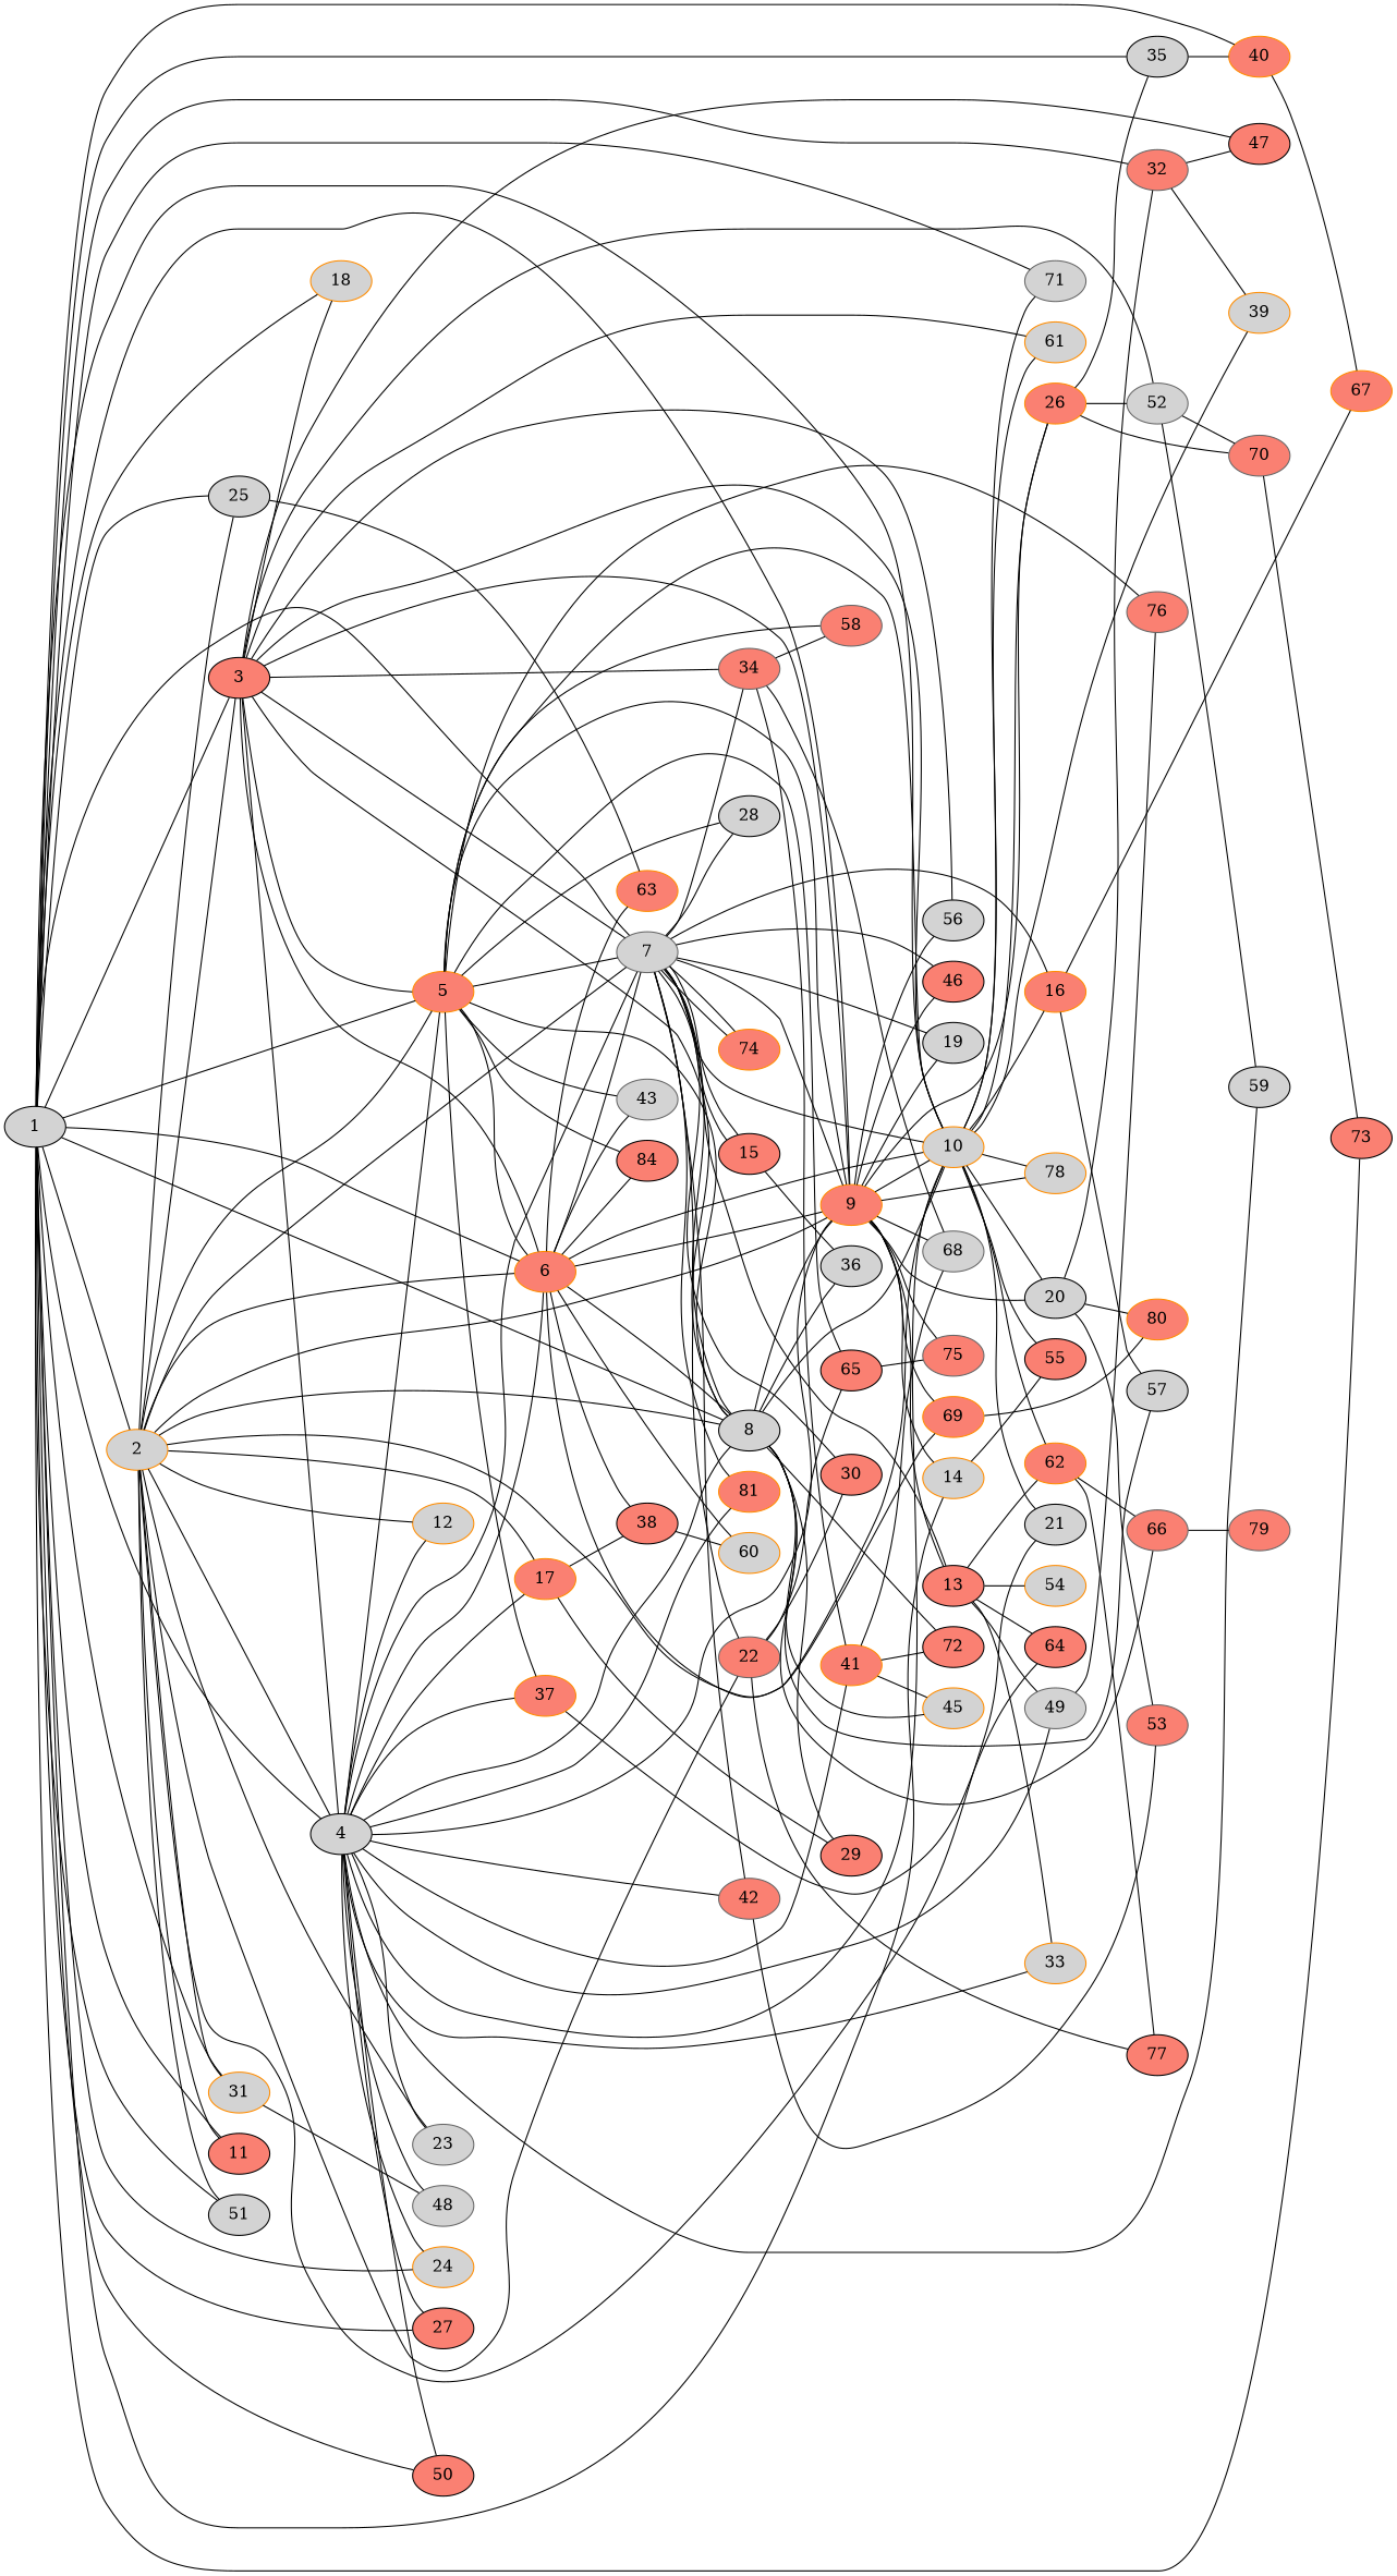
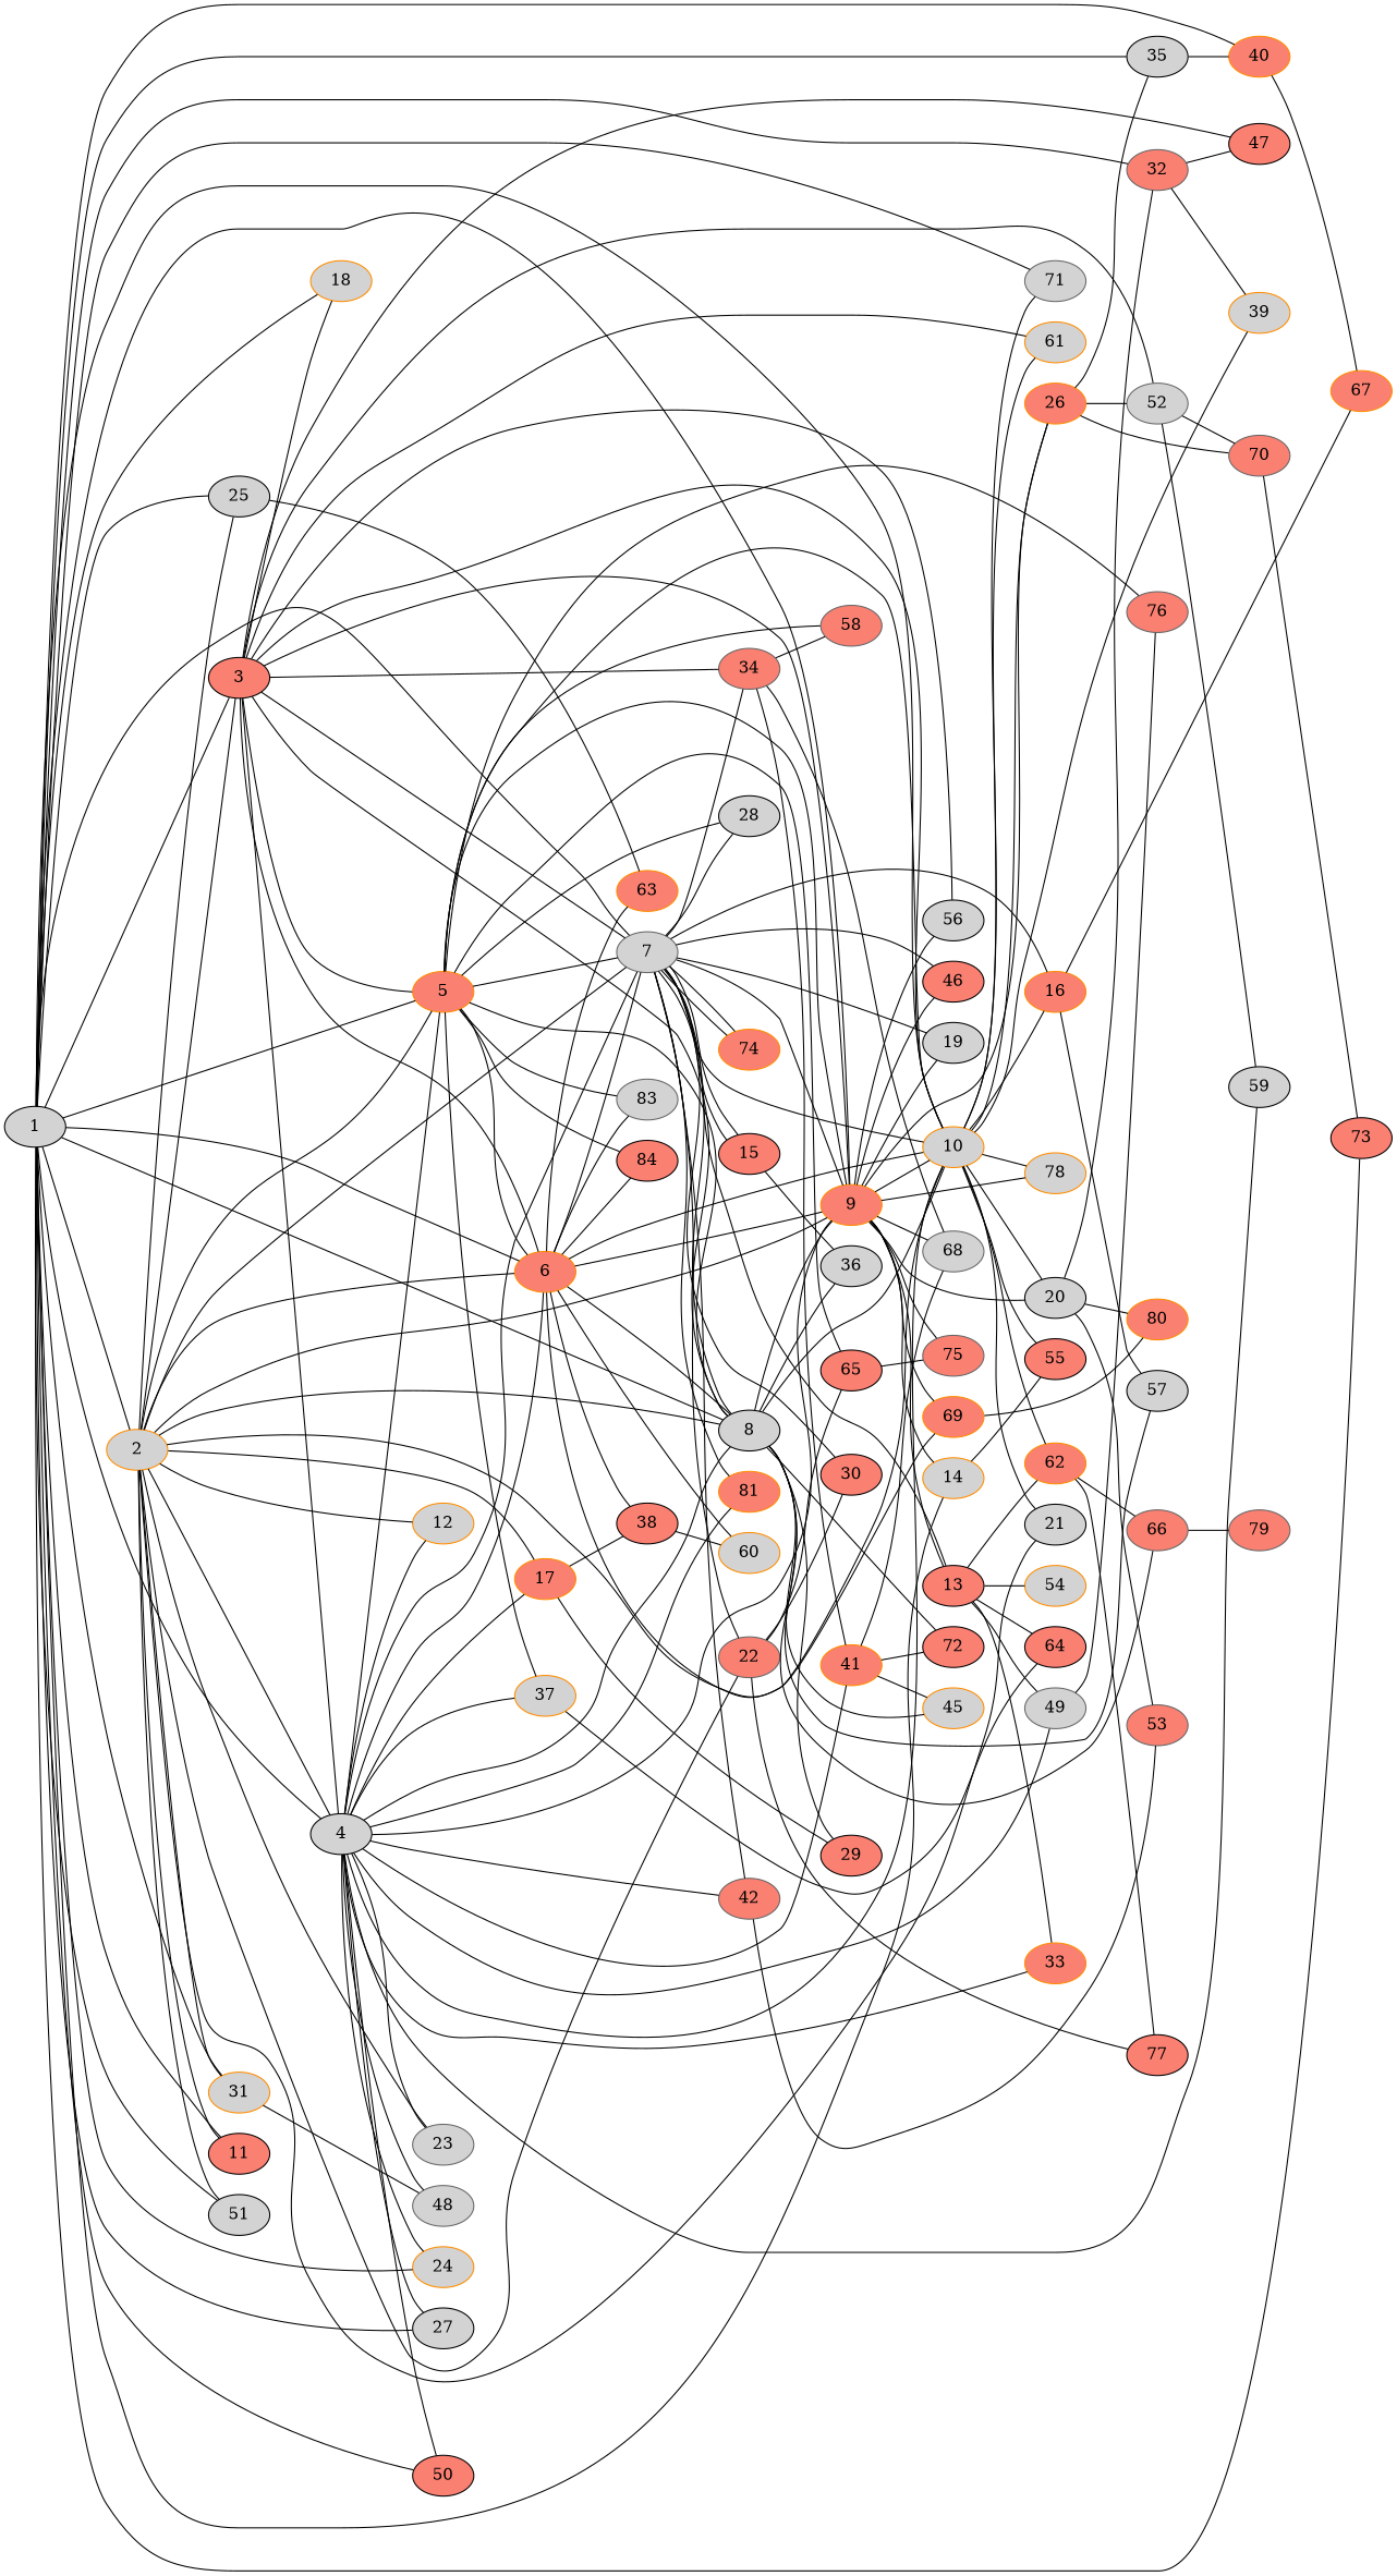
  graph {
    rankdir=LR
    node [color=black fillcolor=salmon style=filled]
    1 [fillcolor=lightgrey]
    2 [color=darkorange fillcolor=lightgrey]
    3
    4 [fillcolor=lightgrey]
    5 [color=darkorange]
    6 [color=darkorange]
    7 [color=gray40 fillcolor=lightgrey]
    8 [fillcolor=lightgrey]
    9 [color=darkorange]
    10 [color=darkorange fillcolor=lightgrey]
    11
    14 [color=darkorange fillcolor=lightgrey]
    18 [color=darkorange fillcolor=lightgrey]
    24 [color=darkorange fillcolor=lightgrey]
    25 [fillcolor=lightgrey]
-   27
+   27 [fillcolor=lightgrey]
    31 [color=darkorange fillcolor=lightgrey]
    32 [color=gray40]
    35 [fillcolor=lightgrey]
    40 [color=darkorange]
    50
    51 [fillcolor=lightgrey]
    71 [color=gray40 fillcolor=lightgrey]
    73
    12 [color=darkorange fillcolor=lightgrey]
    17 [color=darkorange]
    21 [fillcolor=lightgrey]
    22 [color=gray40]
    23 [color=gray40 fillcolor=lightgrey]
    34 [color=gray40]
    47
    52 [color=gray40 fillcolor=lightgrey]
    56 [fillcolor=lightgrey]
    61 [color=darkorange fillcolor=lightgrey]
-   33 [color=darkorange fillcolor=lightgrey]
-   37 [color=darkorange]
+   33 [color=darkorange]
+   37 [color=darkorange fillcolor=lightgrey]
    41 [color=darkorange]
    42 [color=gray40]
    48 [color=gray40 fillcolor=lightgrey]
    49 [color=gray40 fillcolor=lightgrey]
    59 [fillcolor=lightgrey]
    81 [color=darkorange]
    28 [fillcolor=lightgrey]
-   43 [color=gray40 fillcolor=lightgrey]
+   43 [color=gray40 fillcolor=lightgrey label=83]
    n45 [label=84]
    58 [color=gray40]
    65
    76 [color=gray40]
    38
    60 [color=darkorange fillcolor=lightgrey]
    63 [color=darkorange]
    69 [color=darkorange]
    13
    15
    16 [color=darkorange]
    19 [fillcolor=lightgrey]
    30
    46
    74 [color=darkorange]
    29
    36 [fillcolor=lightgrey]
    45 [color=darkorange fillcolor=lightgrey]
    57 [fillcolor=lightgrey]
    66 [color=gray40]
    72
    20 [fillcolor=lightgrey]
    26 [color=darkorange]
    75 [color=gray40]
    78 [color=darkorange fillcolor=lightgrey]
    68 [color=gray40 fillcolor=lightgrey]
    39 [color=darkorange fillcolor=lightgrey]
    55
    62 [color=darkorange]
    67 [color=darkorange]
    79 [color=gray40]
    77
    70 [color=gray40]
    64
    53 [color=gray40]
    80 [color=darkorange]
    54 [color=darkorange fillcolor=lightgrey]
    1 -- 2
    1 -- 3
    1 -- 4
    1 -- 5
    1 -- 6
    1 -- 7
    1 -- 8
    1 -- 9
    1 -- 10
    1 -- 11
    1 -- 14
    1 -- 18
    1 -- 24
    1 -- 25
    1 -- 27
    1 -- 31
    1 -- 32
    1 -- 35
    1 -- 40
    1 -- 50
    1 -- 51
    1 -- 71
    1 -- 73
    2 -- 3
    2 -- 4
    2 -- 5
    2 -- 6
    2 -- 7
    2 -- 8
    2 -- 9
    2 -- 10
    2 -- 11
    2 -- 25
    2 -- 31
    2 -- 51
    2 -- 12
    2 -- 17
    2 -- 21
    2 -- 22
    2 -- 23
    3 -- 4
    3 -- 5
    3 -- 6
    3 -- 7
    3 -- 8
    3 -- 9
    3 -- 10
    3 -- 18
    3 -- 34
    3 -- 47
    3 -- 52
    3 -- 56
    3 -- 61
    4 -- 5
    4 -- 6
    4 -- 7
    4 -- 8
    4 -- 9
    4 -- 10
    4 -- 24
    4 -- 27
    4 -- 50
    4 -- 12
    4 -- 17
    4 -- 23
    4 -- 33
    4 -- 37
    4 -- 41
    4 -- 42
    4 -- 48
    4 -- 49
    4 -- 59
    4 -- 81
    5 -- 6
    5 -- 7
    5 -- 8
    5 -- 9
    5 -- 10
    5 -- 37
    5 -- 28
    5 -- 43
    5 -- n45
    5 -- 58
    5 -- 65
    5 -- 76
    6 -- 7
    6 -- 8
    6 -- 9
    6 -- 10
    6 -- 43
    6 -- n45
    6 -- 38
    6 -- 60
    6 -- 63
    6 -- 69
    7 -- 8
    7 -- 9
    7 -- 10
    7 -- 22
    7 -- 34
    7 -- 42
    7 -- 81
    7 -- 28
    7 -- 13
    7 -- 15
    7 -- 15
    7 -- 16
    7 -- 19
    7 -- 30
    7 -- 46
    7 -- 74
    7 -- 74
    8 -- 9
    8 -- 10
    8 -- 29
    8 -- 36
    8 -- 45
    8 -- 57
    8 -- 66
    8 -- 72
    9 -- 10
    9 -- 14
    9 -- 56
    9 -- 69
    9 -- 13
    9 -- 19
    9 -- 46
    9 -- 20
    9 -- 26
    9 -- 75
    9 -- 78
    9 -- 68
    10 -- 71
    10 -- 21
    10 -- 61
    10 -- 16
    10 -- 20
    10 -- 26
    10 -- 78
    10 -- 39
    10 -- 55
    10 -- 62
    14 -- 55
    25 -- 63
    31 -- 48
    32 -- 47
    32 -- 39
    35 -- 40
    40 -- 67
    17 -- 38
    17 -- 29
    22 -- 65
    22 -- 30
    22 -- 77
    34 -- 41
    34 -- 58
    34 -- 68
    52 -- 59
    52 -- 70
    37 -- 64
    41 -- 45
    41 -- 72
    41 -- 68
    42 -- 53
    49 -- 76
    65 -- 75
    38 -- 60
    69 -- 80
    13 -- 33
    13 -- 49
    13 -- 62
    13 -- 64
    13 -- 54
    15 -- 36
    16 -- 57
    16 -- 67
    66 -- 79
    20 -- 32
    20 -- 53
    20 -- 80
    26 -- 35
    26 -- 52
    26 -- 70
    62 -- 66
    62 -- 77
    70 -- 73
  }
